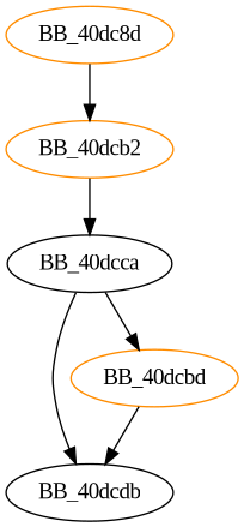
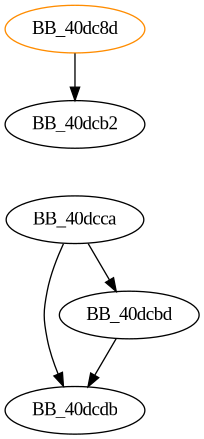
  digraph {
    fontname="Liberation Serif"
    node [color=darkorange fontname="Liberation Serif"]
    edge [fontname="Liberation Serif"]
    n1 [label=BB_40dc8d]
-   BB_40dcb2
+   BB_40dcb2 [color=black]
    BB_40dcca [color=black]
    BB_40dcdb [color=black]
-   BB_40dcbd
+   BB_40dcbd [color=black]
    n1 -> BB_40dcb2
-   BB_40dcb2 -> BB_40dcca
    BB_40dcca -> BB_40dcdb
    BB_40dcca -> BB_40dcbd
    BB_40dcbd -> BB_40dcdb
  }
